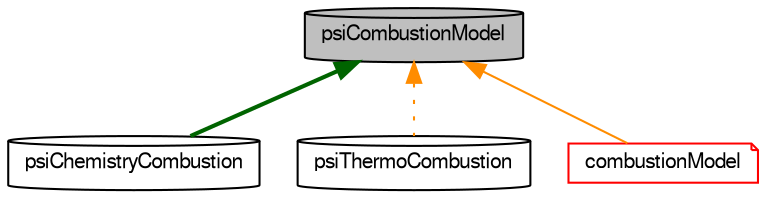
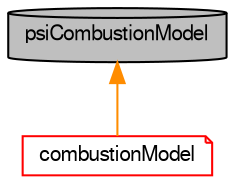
  digraph {
    node [color=black fontname=FreeSans fontsize=10 shape=cylinder]
    edge [color=darkorange dir=back fontname=FreeSans fontsize=10 labelfontname=FreeSans labelfontsize=10]
    n1 [fillcolor=grey75 fontcolor=black height=0.2 label=psiCombustionModel style=filled width=0.4]
-   n2 [height=0.2 label=psiChemistryCombustion width=0.4]
-   n3 [height=0.2 label=psiThermoCombustion width=0.4]
    n4 [color=red height=0.2 label=combustionModel shape=note width=0.4]
-   n1 -> n2 [color=darkgreen style=bold]
-   n1 -> n3 [style=dotted]
    n1 -> n4 [style=solid]
  }
